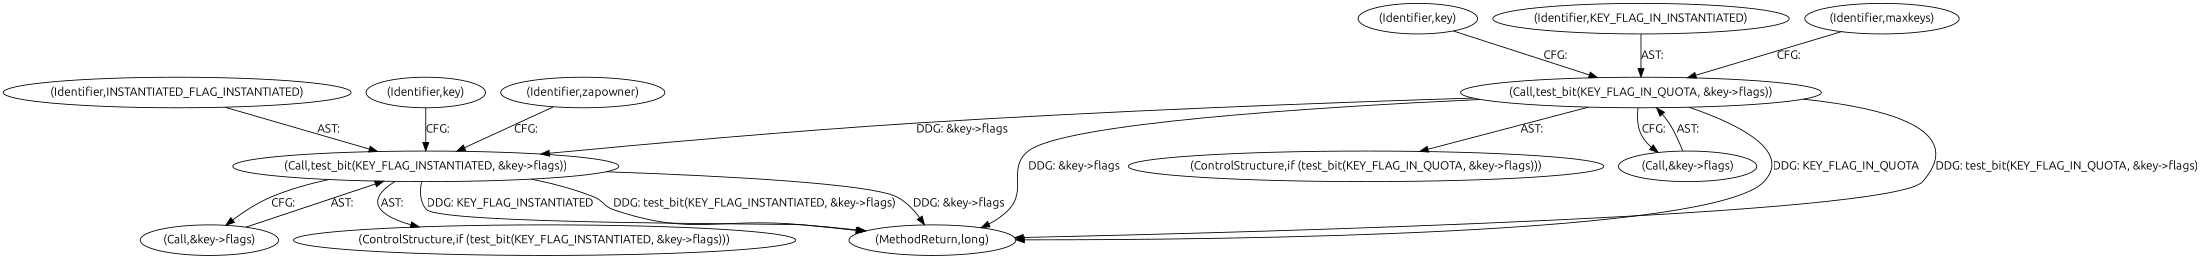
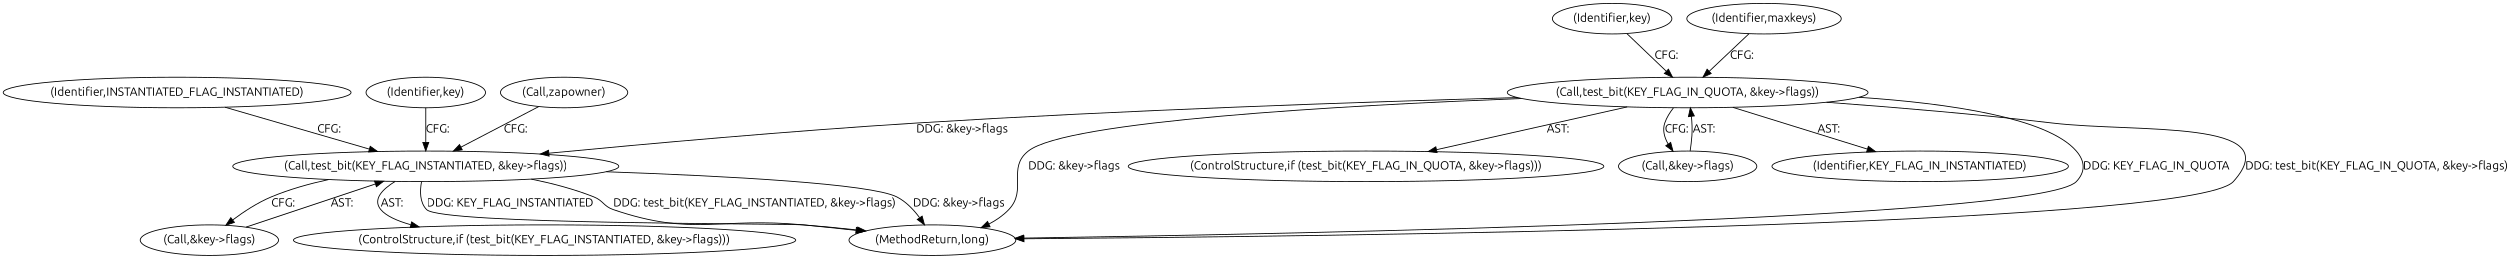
  digraph {
    fontname=Ubuntu
    node [fontname=Ubuntu]
    edge [fontname=Ubuntu]
    n1 [label="(Call,test_bit(KEY_FLAG_IN_QUOTA, &key->flags))"]
    n2 [label="(Call,test_bit(KEY_FLAG_INSTANTIATED, &key->flags))"]
    n3 [label="(MethodReturn,long)"]
    n4 [label="(ControlStructure,if (test_bit(KEY_FLAG_IN_QUOTA, &key->flags)))"]
    n5 [label="(Call,&key->flags)"]
    n6 [label="(Call,&key->flags)"]
    n7 [label="(ControlStructure,if (test_bit(KEY_FLAG_INSTANTIATED, &key->flags)))"]
    n8 [label="(Identifier,INSTANTIATED_FLAG_INSTANTIATED)"]
    n9 [label="(Identifier,key)"]
    n10 [label="(Identifier,key)"]
    n11 [label="(Identifier,KEY_FLAG_IN_INSTANTIATED)"]
    n12 [label="(Identifier,maxkeys)"]
-   n13 [label="(Identifier,zapowner)"]
+   n13 [label="(Call,zapowner)"]
    n1 -> n2 [label="DDG: &key->flags"]
    n1 -> n3 [label="DDG: KEY_FLAG_IN_QUOTA"]
    n1 -> n3 [label="DDG: test_bit(KEY_FLAG_IN_QUOTA, &key->flags)"]
    n1 -> n3 [label="DDG: &key->flags"]
    n1 -> n4 [label="AST: "]
    n1 -> n5 [label="CFG: "]
    n2 -> n3 [label="DDG: KEY_FLAG_INSTANTIATED"]
    n2 -> n3 [label="DDG: test_bit(KEY_FLAG_INSTANTIATED, &key->flags)"]
    n2 -> n3 [label="DDG: &key->flags"]
    n2 -> n6 [label="CFG: "]
    n2 -> n7 [label="AST: "]
    n5 -> n1 [label="AST: "]
    n6 -> n2 [label="AST: "]
-   n8 -> n2 [label="AST: "]
+   n8 -> n2 [label="CFG: "]
    n9 -> n1 [label="CFG: "]
    n10 -> n2 [label="CFG: "]
-   n11 -> n1 [label="AST: "]
+   n1 -> n11 [label="AST: "]
    n12 -> n1 [label="CFG: "]
    n13 -> n2 [label="CFG: "]
  }
